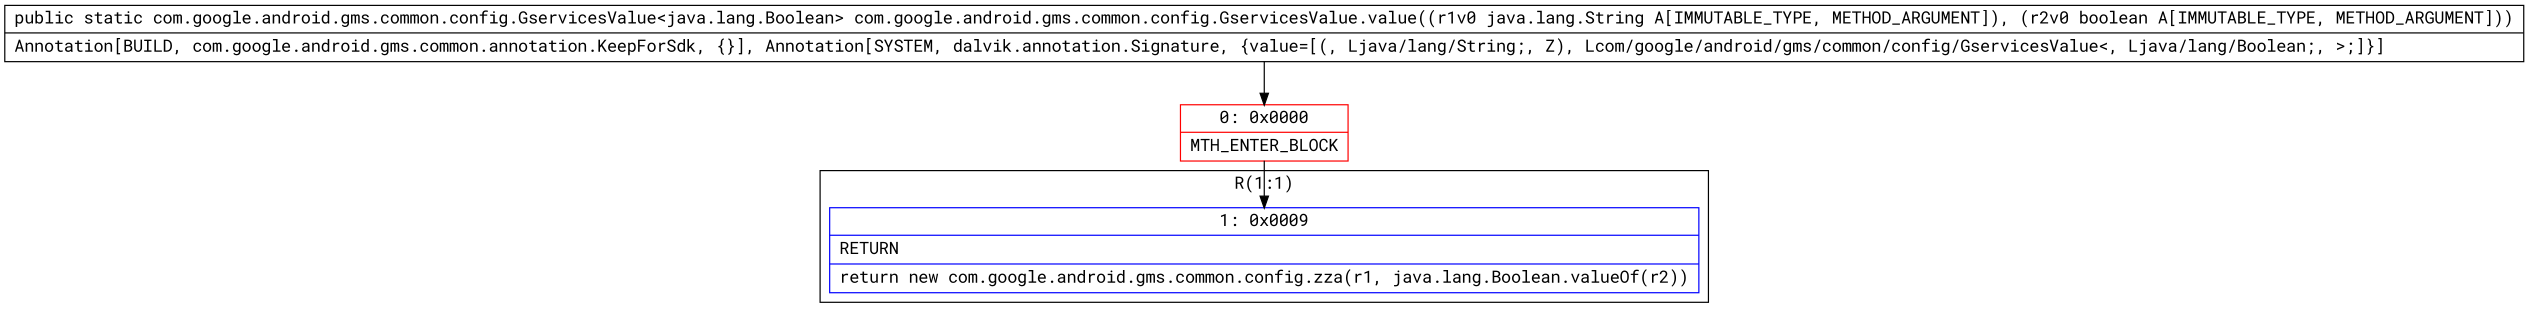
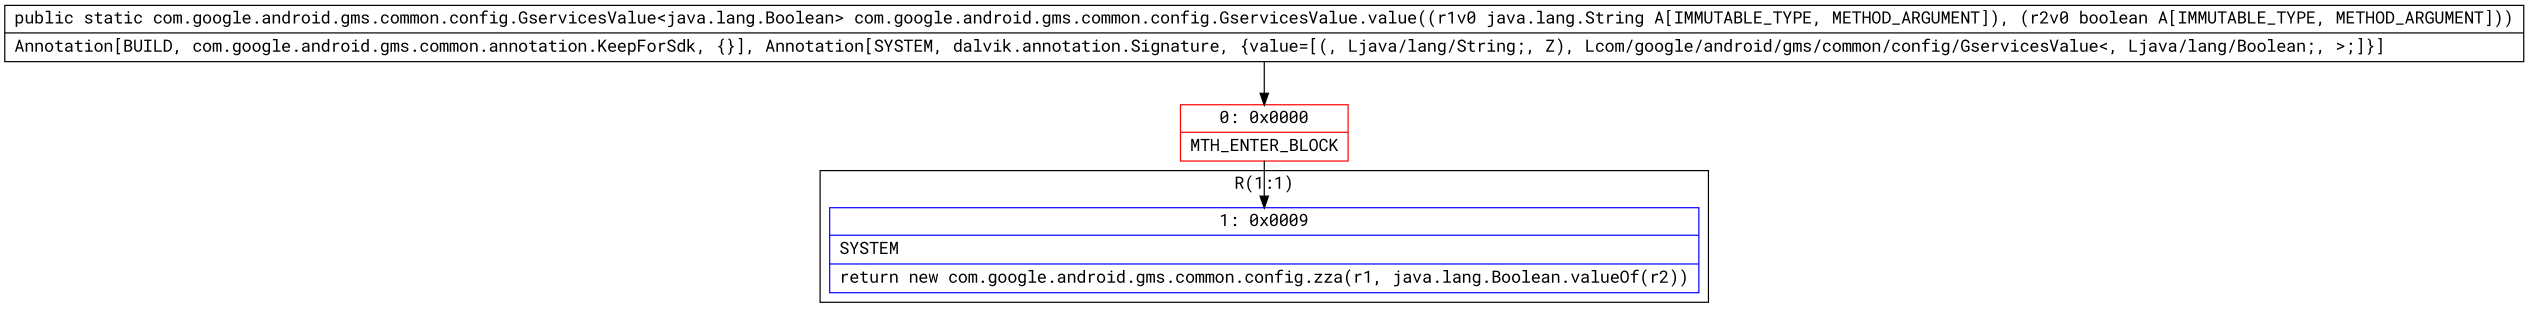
  digraph {
    fontname="Roboto Mono"
    node [shape=record fontname="Roboto Mono"]
    edge [fontname="Roboto Mono"]
-   n1 [color=blue label="{1\:\ 0x0009|RETURN\l|return new com.google.android.gms.common.config.zza(r1, java.lang.Boolean.valueOf(r2))\l}"]
+   n1 [color=blue label="{1\:\ 0x0009|SYSTEM\l|return new com.google.android.gms.common.config.zza(r1, java.lang.Boolean.valueOf(r2))\l}"]
    n2 [color=red label="{0\:\ 0x0000|MTH_ENTER_BLOCK\l}"]
    n3 [label="{public static com.google.android.gms.common.config.GservicesValue\<java.lang.Boolean\> com.google.android.gms.common.config.GservicesValue.value((r1v0 java.lang.String A[IMMUTABLE_TYPE, METHOD_ARGUMENT]), (r2v0 boolean A[IMMUTABLE_TYPE, METHOD_ARGUMENT]))  | Annotation[BUILD, com.google.android.gms.common.annotation.KeepForSdk, \{\}], Annotation[SYSTEM, dalvik.annotation.Signature, \{value=[(, Ljava\/lang\/String;, Z), Lcom\/google\/android\/gms\/common\/config\/GservicesValue\<, Ljava\/lang\/Boolean;, \>;]\}]\l}"]
    subgraph cluster_1 {
      label="R(1:1)"
      n1
    }
    n2 -> n1
    n3 -> n2
  }
